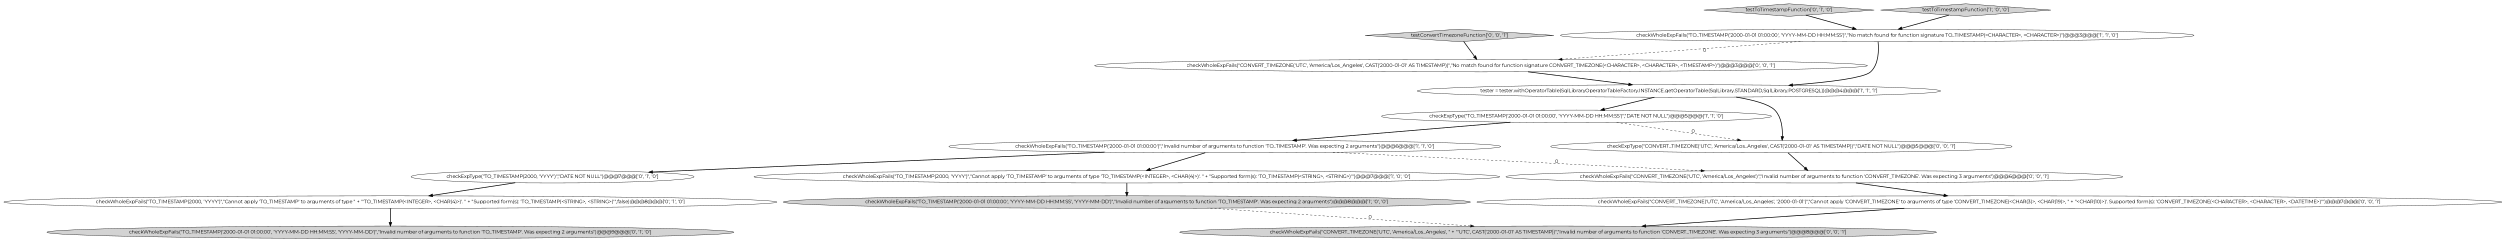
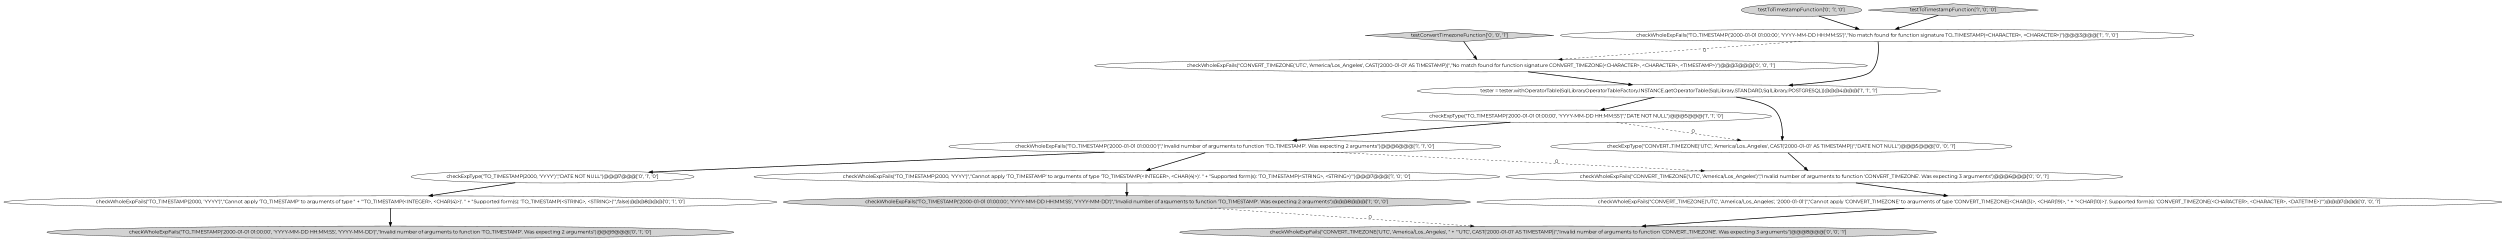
  digraph {
    fontname=Montserrat
    node [fillcolor=white shape=ellipse style=filled fontname=Montserrat]
    edge [style=bold fontname=Montserrat]
    n1 [label="tester = tester.withOperatorTable(SqlLibraryOperatorTableFactory.INSTANCE.getOperatorTable(SqlLibrary.STANDARD,SqlLibrary.POSTGRESQL))@@@4@@@['1', '1', '1']"]
    n2 [label="checkExpType(\"TO_TIMESTAMP('2000-01-01 01:00:00', 'YYYY-MM-DD HH:MM:SS')\",\"DATE NOT NULL\")@@@5@@@['1', '1', '0']"]
    n3 [label="checkExpType(\"CONVERT_TIMEZONE('UTC', 'America/Los_Angeles', CAST('2000-01-01' AS TIMESTAMP))\",\"DATE NOT NULL\")@@@5@@@['0', '0', '1']"]
    n4 [fillcolor=lightgray label="checkWholeExpFails(\"CONVERT_TIMEZONE('UTC', 'America/Los_Angeles', \" + \"'UTC', CAST('2000-01-01' AS TIMESTAMP))\",\"Invalid number of arguments to function 'CONVERT_TIMEZONE'. Was expecting 3 arguments\")@@@8@@@['0', '0', '1']"]
    n5 [label="checkWholeExpFails(\"CONVERT_TIMEZONE('UTC', 'America/Los_Angeles')\",\"Invalid number of arguments to function 'CONVERT_TIMEZONE'. Was expecting 3 arguments\")@@@6@@@['0', '0', '1']"]
    n6 [label="checkWholeExpFails(\"CONVERT_TIMEZONE('UTC', 'America/Los_Angeles', '2000-01-01')\",\"Cannot apply 'CONVERT_TIMEZONE' to arguments of type 'CONVERT_TIMEZONE\(<CHAR\(3\)>, <CHAR\(19\)>, \" + \"<CHAR\(10\)>\)'\. Supported form\(s\): 'CONVERT_TIMEZONE\(<CHARACTER>, <CHARACTER>, <DATETIME>\)'\")@@@7@@@['0', '0', '1']"]
    n7 [fillcolor=lightgray label="checkWholeExpFails(\"TO_TIMESTAMP('2000-01-01 01:00:00', 'YYYY-MM-DD HH:MM:SS', 'YYYY-MM-DD')\",\"Invalid number of arguments to function 'TO_TIMESTAMP'. Was expecting 2 arguments\")@@@8@@@['1', '0', '0']"]
    n8 [label="checkWholeExpFails(\"TO_TIMESTAMP('2000-01-01 01:00:00', 'YYYY-MM-DD HH:MM:SS')\",\"No match found for function signature TO_TIMESTAMP\(<CHARACTER>, <CHARACTER>\)\")@@@3@@@['1', '1', '0']"]
    n9 [label="checkWholeExpFails(\"CONVERT_TIMEZONE('UTC', 'America/Los_Angeles', CAST('2000-01-01' AS TIMESTAMP))\",\"No match found for function signature CONVERT_TIMEZONE\(<CHARACTER>, <CHARACTER>, <TIMESTAMP>\)\")@@@3@@@['0', '0', '1']"]
    n10 [label="checkWholeExpFails(\"TO_TIMESTAMP('2000-01-01 01:00:00')\",\"Invalid number of arguments to function 'TO_TIMESTAMP'. Was expecting 2 arguments\")@@@6@@@['1', '1', '0']"]
-   n11 [fillcolor=lightgray label="testToTimestampFunction['0', '1', '0']" shape=diamond]
+   n11 [fillcolor=lightgray label="testToTimestampFunction['0', '1', '0']"]
    n12 [label="checkExpType(\"TO_TIMESTAMP(2000, 'YYYY')\",\"DATE NOT NULL\")@@@7@@@['0', '1', '0']"]
    n13 [label="checkWholeExpFails(\"TO_TIMESTAMP(2000, 'YYYY')\",\"Cannot apply 'TO_TIMESTAMP' to arguments of type \" + \"'TO_TIMESTAMP\(<INTEGER>, <CHAR\(4\)>\)'\. \" + \"Supported form\(s\): 'TO_TIMESTAMP\(<STRING>, <STRING>\)'\",false)@@@8@@@['0', '1', '0']"]
    n14 [label="checkWholeExpFails(\"TO_TIMESTAMP(2000, 'YYYY')\",\"Cannot apply 'TO_TIMESTAMP' to arguments of type 'TO_TIMESTAMP\(<INTEGER>, <CHAR\(4\)>\)'\. \" + \"Supported form\(s\): 'TO_TIMESTAMP\(<STRING>, <STRING>\)'\")@@@7@@@['1', '0', '0']"]
    n15 [fillcolor=lightgray label="testConvertTimezoneFunction['0', '0', '1']" shape=diamond]
    n16 [fillcolor=lightgray label="testToTimestampFunction['1', '0', '0']" shape=diamond]
    n17 [fillcolor=lightgray label="checkWholeExpFails(\"TO_TIMESTAMP('2000-01-01 01:00:00', 'YYYY-MM-DD HH:MM:SS', 'YYYY-MM-DD')\",\"Invalid number of arguments to function 'TO_TIMESTAMP'. Was expecting 2 arguments\")@@@9@@@['0', '1', '0']"]
    n1 -> n2
    n1 -> n3
    n2 -> n3 [label=0 style=dashed]
    n2 -> n10
    n3 -> n5
    n5 -> n6
    n6 -> n4
    n7 -> n4 [label=0 style=dashed]
    n8 -> n1
    n8 -> n9 [label=0 style=dashed]
    n9 -> n1
    n10 -> n5 [label=0 style=dashed]
    n10 -> n12
    n10 -> n14
    n11 -> n8
    n12 -> n13
    n13 -> n17
    n14 -> n7
    n15 -> n9
    n16 -> n8
  }
